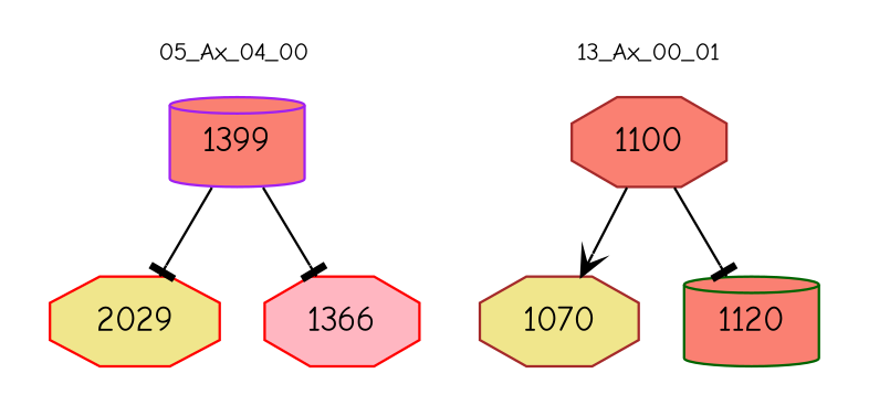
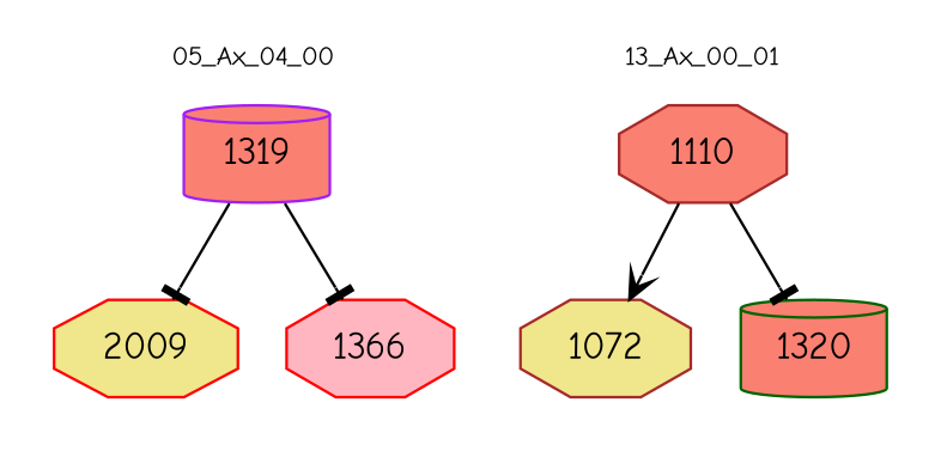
  digraph {
    fontname="Comic Neue"
    node [color=red fillcolor=salmon fontname="Comic Neue" shape=octagon style=filled]
    edge [arrowhead=tee color=black fontname="Comic Neue"]
-   n1 [color=purple label=1399 shape=cylinder]
-   n2 [fillcolor=khaki label=2029]
+   n1 [color=purple label=1319 shape=cylinder]
+   n2 [fillcolor=khaki label=2009]
    n3 [fillcolor=lightpink label=1366]
-   n4 [color=brown label=1100]
-   n5 [color=brown fillcolor=khaki label=1070]
-   n6 [color=darkgreen label=1120 shape=cylinder]
+   n4 [color=brown label=1110]
+   n5 [color=brown fillcolor=khaki label=1072]
+   n6 [color=darkgreen label=1320 shape=cylinder]
    subgraph cluster_1 {
      color=white
      fontsize=10
      label="05_Ax_04_00"
      n1
      n2
      n3
    }
    subgraph cluster_2 {
      color=white
      fontsize=10
      label="13_Ax_00_01"
      n4
      n5
      n6
    }
    n1 -> n2
    n1 -> n3
    n4 -> n5 [arrowhead=vee]
    n4 -> n6
  }
